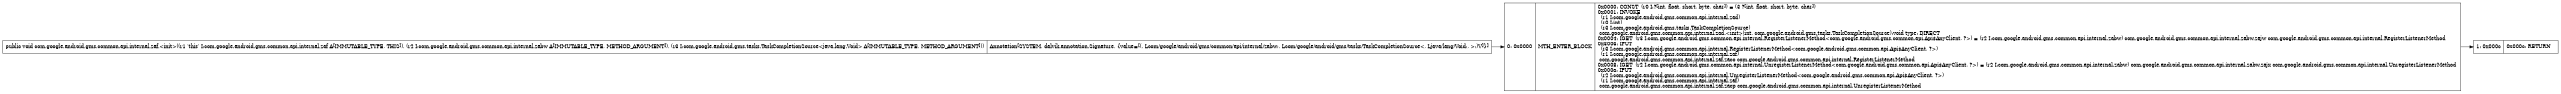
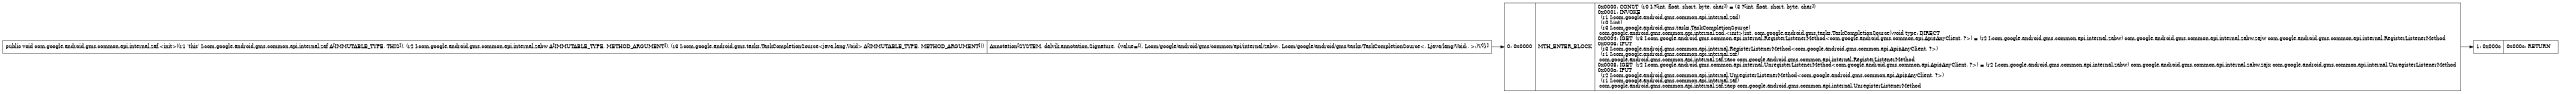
  digraph {
    rankdir=LR
    fontname="DejaVu Serif"
    node [shape=record fontname="DejaVu Serif"]
    edge [fontname="DejaVu Serif"]
-   n1 [label="{0\:\ 0x0000|MTH_ENTER_BLOCK\l|0x0000: CONST  (r0 I:?[int, float, short, byte, char]) = (3 ?[int, float, short, byte, char]) \l0x0001: INVOKE  \l  (r1 I:com.google.android.gms.common.api.internal.zad)\l  (r0 I:int)\l  (r3 I:com.google.android.gms.tasks.TaskCompletionSource)\l com.google.android.gms.common.api.internal.zad.\<init\>(int, com.google.android.gms.tasks.TaskCompletionSource):void type: DIRECT \l0x0004: IGET  (r3 I:com.google.android.gms.common.api.internal.RegisterListenerMethod\<com.google.android.gms.common.api.Api$AnyClient, ?\>) = (r2 I:com.google.android.gms.common.api.internal.zabw) com.google.android.gms.common.api.internal.zabw.zajw com.google.android.gms.common.api.internal.RegisterListenerMethod \l0x3006: IPUT  \l  (r3 I:com.google.android.gms.common.api.internal.RegisterListenerMethod\<com.google.android.gms.common.api.Api$AnyClient, ?\>)\l  (r1 I:com.google.android.gms.common.api.internal.zaf)\l com.google.android.gms.common.api.internal.zaf.zaco com.google.android.gms.common.api.internal.RegisterListenerMethod \l0x0008: IGET  (r2 I:com.google.android.gms.common.api.internal.UnregisterListenerMethod\<com.google.android.gms.common.api.Api$AnyClient, ?\>) = (r2 I:com.google.android.gms.common.api.internal.zabw) com.google.android.gms.common.api.internal.zabw.zajx com.google.android.gms.common.api.internal.UnregisterListenerMethod \l0x000a: IPUT  \l  (r2 I:com.google.android.gms.common.api.internal.UnregisterListenerMethod\<com.google.android.gms.common.api.Api$AnyClient, ?\>)\l  (r1 I:com.google.android.gms.common.api.internal.zaf)\l com.google.android.gms.common.api.internal.zaf.zacp com.google.android.gms.common.api.internal.UnregisterListenerMethod \l}"]
+   n1 [label="{0\:\ 0x0000|MTH_ENTER_BLOCK\l|0x0000: CONST  (r0 I:?[int, float, short, byte, char]) = (3 ?[int, float, short, byte, char]) \l0x0001: INVOKE  \l  (r1 I:com.google.android.gms.common.api.internal.zad)\l  (r0 I:int)\l  (r3 I:com.google.android.gms.tasks.TaskCompletionSource)\l com.google.android.gms.common.api.internal.zad.\<init\>(int, com.google.android.gms.tasks.TaskCompletionSource):void type: DIRECT \l0x0004: IGET  (r3 I:com.google.android.gms.common.api.internal.RegisterListenerMethod\<com.google.android.gms.common.api.Api$AnyClient, ?\>) = (r2 I:com.google.android.gms.common.api.internal.zabw) com.google.android.gms.common.api.internal.zabw.zajw com.google.android.gms.common.api.internal.RegisterListenerMethod \l0x0006: IPUT  \l  (r3 I:com.google.android.gms.common.api.internal.RegisterListenerMethod\<com.google.android.gms.common.api.Api$AnyClient, ?\>)\l  (r1 I:com.google.android.gms.common.api.internal.zaf)\l com.google.android.gms.common.api.internal.zaf.zaco com.google.android.gms.common.api.internal.RegisterListenerMethod \l0x0008: IGET  (r2 I:com.google.android.gms.common.api.internal.UnregisterListenerMethod\<com.google.android.gms.common.api.Api$AnyClient, ?\>) = (r2 I:com.google.android.gms.common.api.internal.zabw) com.google.android.gms.common.api.internal.zabw.zajx com.google.android.gms.common.api.internal.UnregisterListenerMethod \l0x000a: IPUT  \l  (r2 I:com.google.android.gms.common.api.internal.UnregisterListenerMethod\<com.google.android.gms.common.api.Api$AnyClient, ?\>)\l  (r1 I:com.google.android.gms.common.api.internal.zaf)\l com.google.android.gms.common.api.internal.zaf.zacp com.google.android.gms.common.api.internal.UnregisterListenerMethod \l}"]
    n2 [label="{1\:\ 0x000c|0x000c: RETURN   \l}"]
    n3 [label="{public void com.google.android.gms.common.api.internal.zaf.\<init\>((r1 'this' I:com.google.android.gms.common.api.internal.zaf A[IMMUTABLE_TYPE, THIS]), (r2 I:com.google.android.gms.common.api.internal.zabw A[IMMUTABLE_TYPE, METHOD_ARGUMENT]), (r3 I:com.google.android.gms.tasks.TaskCompletionSource\<java.lang.Void\> A[IMMUTABLE_TYPE, METHOD_ARGUMENT]))  | Annotation[SYSTEM, dalvik.annotation.Signature, \{value=[(, Lcom\/google\/android\/gms\/common\/api\/internal\/zabw;, Lcom\/google\/android\/gms\/tasks\/TaskCompletionSource\<, Ljava\/lang\/Void;, \>;)V]\}]\l}"]
    n1 -> n2
    n3 -> n1
  }
